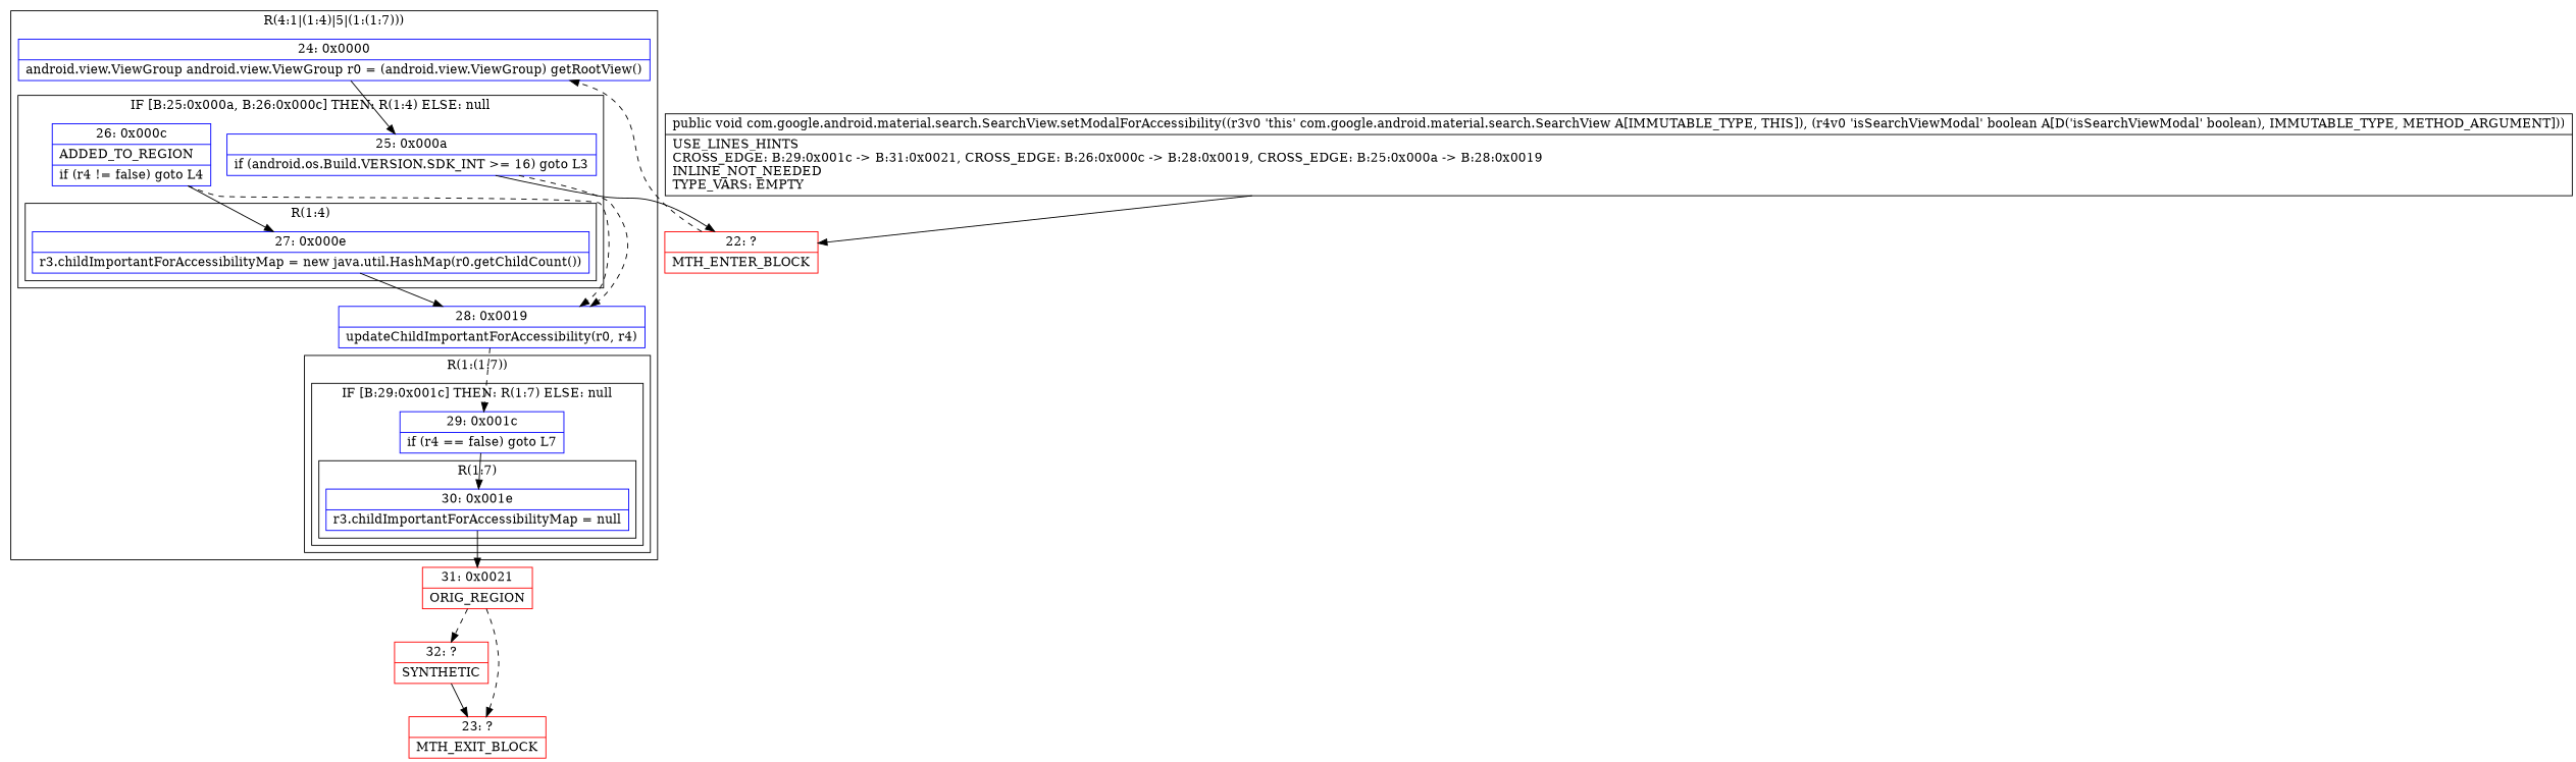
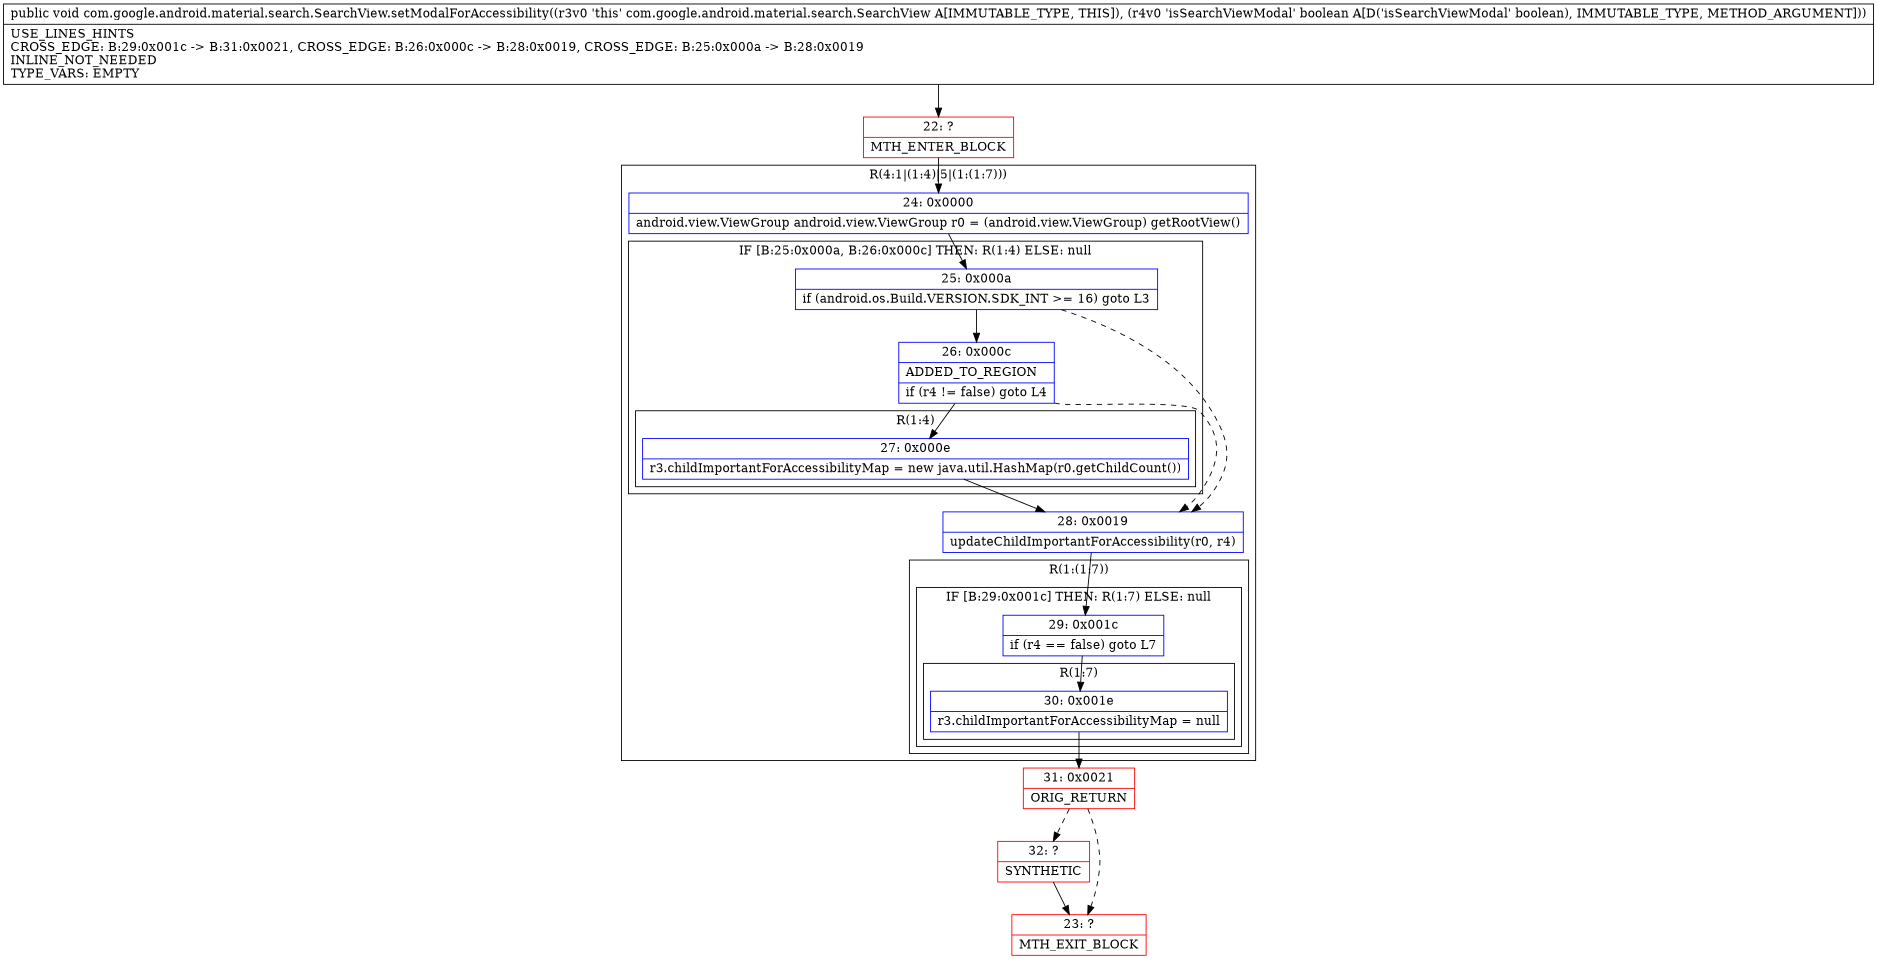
  digraph {
    fontname="DejaVu Serif"
    node [color=blue fontname="DejaVu Serif" shape=record]
    edge [fontname="DejaVu Serif"]
    n1 [label="{27\:\ 0x000e|r3.childImportantForAccessibilityMap = new java.util.HashMap(r0.getChildCount())\l}"]
    n2 [label="{25\:\ 0x000a|if (android.os.Build.VERSION.SDK_INT \>= 16) goto L3\l}"]
    n3 [label="{26\:\ 0x000c|ADDED_TO_REGION\l|if (r4 != false) goto L4\l}"]
    n4 [label="{30\:\ 0x001e|r3.childImportantForAccessibilityMap = null\l}"]
    n5 [label="{29\:\ 0x001c|if (r4 == false) goto L7\l}"]
    n6 [label="{24\:\ 0x0000|android.view.ViewGroup android.view.ViewGroup r0 = (android.view.ViewGroup) getRootView()\l}"]
    n7 [label="{28\:\ 0x0019|updateChildImportantForAccessibility(r0, r4)\l}"]
-   n8 [color=red label="{31\:\ 0x0021|ORIG_REGION\l}"]
+   n8 [color=red label="{31\:\ 0x0021|ORIG_RETURN\l}"]
    n9 [color=red label="{32\:\ ?|SYNTHETIC\l}"]
    n10 [color=red label="{23\:\ ?|MTH_EXIT_BLOCK\l}"]
    n11 [color=red label="{22\:\ ?|MTH_ENTER_BLOCK\l}"]
    n12 [label="{public void com.google.android.material.search.SearchView.setModalForAccessibility((r3v0 'this' com.google.android.material.search.SearchView A[IMMUTABLE_TYPE, THIS]), (r4v0 'isSearchViewModal' boolean A[D('isSearchViewModal' boolean), IMMUTABLE_TYPE, METHOD_ARGUMENT]))  | USE_LINES_HINTS\lCROSS_EDGE: B:29:0x001c \-\> B:31:0x0021, CROSS_EDGE: B:26:0x000c \-\> B:28:0x0019, CROSS_EDGE: B:25:0x000a \-\> B:28:0x0019\lINLINE_NOT_NEEDED\lTYPE_VARS: EMPTY\l}" color=""]
    subgraph cluster_1 {
      label="R(4:1|(1:4)|5|(1:(1:7)))"
      n6
      n7
      subgraph cluster_2 {
        label="IF [B:25:0x000a, B:26:0x000c] THEN: R(1:4) ELSE: null"
        n2
        n3
        subgraph cluster_3 {
          label="R(1:4)"
          n1
        }
      }
      subgraph cluster_4 {
        label="R(1:(1:7))"
        subgraph cluster_5 {
          label="IF [B:29:0x001c] THEN: R(1:7) ELSE: null"
          n5
          subgraph cluster_6 {
            label="R(1:7)"
            n4
          }
        }
      }
    }
    n1 -> n7
-   n2 -> n11
+   n2 -> n3
    n2 -> n7 [style=dashed]
    n3 -> n1
    n3 -> n7 [style=dashed]
    n4 -> n8
    n5 -> n4
    n6 -> n2
-   n7 -> n5 [style=dashed]
+   n7 -> n5
    n8 -> n9 [style=dashed]
    n8 -> n10 [style=dashed]
    n9 -> n10
-   n11 -> n6 [style=dashed]
+   n11 -> n6
    n12 -> n11
  }
